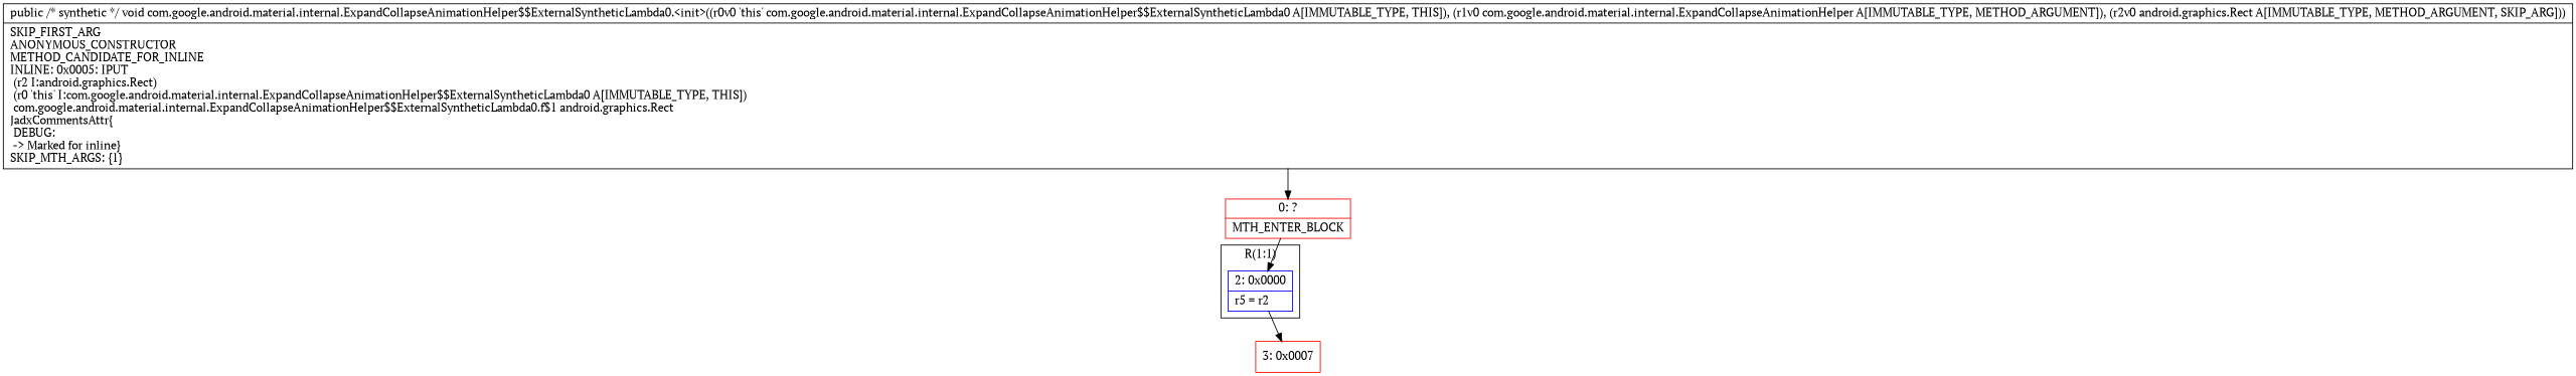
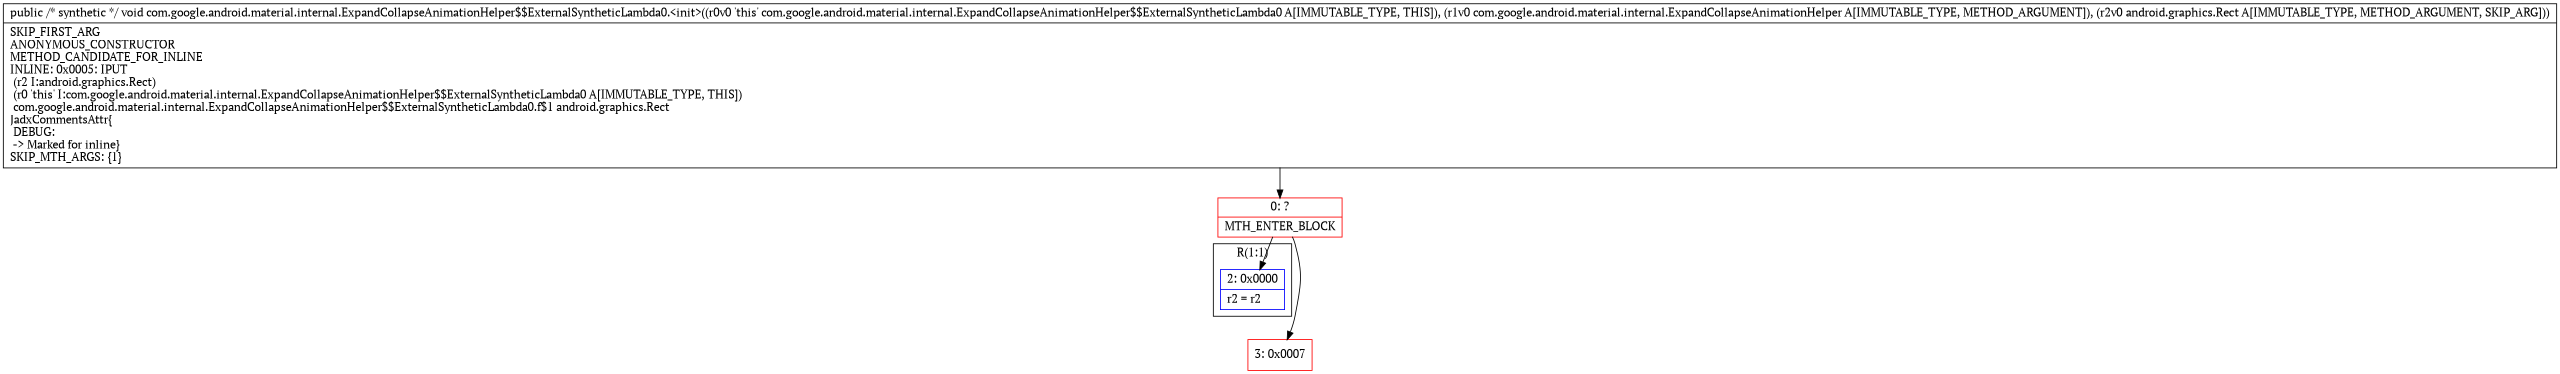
  digraph {
    fontname="PT Serif"
    node [color=red fontname="PT Serif" shape=record]
    edge [fontname="PT Serif"]
-   n1 [color=blue label="{2\:\ 0x0000|r5 = r2\l}"]
+   n1 [color=blue label="{2\:\ 0x0000|r2 = r2\l}"]
    n2 [label="{3\:\ 0x0007}"]
    n3 [label="{0\:\ ?|MTH_ENTER_BLOCK\l}"]
    n4 [label="{public \/* synthetic *\/ void com.google.android.material.internal.ExpandCollapseAnimationHelper$$ExternalSyntheticLambda0.\<init\>((r0v0 'this' com.google.android.material.internal.ExpandCollapseAnimationHelper$$ExternalSyntheticLambda0 A[IMMUTABLE_TYPE, THIS]), (r1v0 com.google.android.material.internal.ExpandCollapseAnimationHelper A[IMMUTABLE_TYPE, METHOD_ARGUMENT]), (r2v0 android.graphics.Rect A[IMMUTABLE_TYPE, METHOD_ARGUMENT, SKIP_ARG]))  | SKIP_FIRST_ARG\lANONYMOUS_CONSTRUCTOR\lMETHOD_CANDIDATE_FOR_INLINE\lINLINE: 0x0005: IPUT  \l  (r2 I:android.graphics.Rect)\l  (r0 'this' I:com.google.android.material.internal.ExpandCollapseAnimationHelper$$ExternalSyntheticLambda0 A[IMMUTABLE_TYPE, THIS])\l com.google.android.material.internal.ExpandCollapseAnimationHelper$$ExternalSyntheticLambda0.f$1 android.graphics.Rect\lJadxCommentsAttr\{\l DEBUG: \l \-\> Marked for inline\}\lSKIP_MTH_ARGS: \{1\}\l}" color=""]
    subgraph cluster_1 {
      label="R(1:1)"
      n1
    }
-   n1 -> n2
+   n3 -> n2
    n3 -> n1
    n4 -> n3
  }
